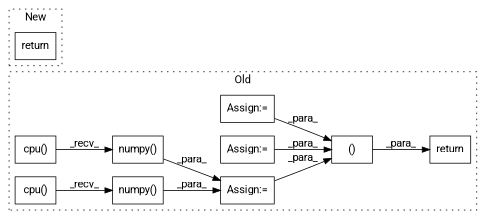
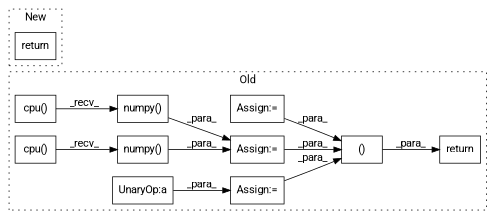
  digraph {
    rankdir=LR
    fontname=Roboto
    node [a=75 l=3 s=2810 shape=box fontname=Roboto]
    edge [fontname=Roboto]
    n1 [l=10 label="cpu()"]
    n2 [l=18 label="numpy()"]
    n3 [a=68 label="Assign:=" s=2871]
    n4 [a=93 l=7 label=return s=3374]
    n5 [a=68 label="Assign:=" s=2569]
    n6 [a=68 label="Assign:=" s=2912]
    n7 [a=54 l=7 label="()" s=3385]
    n8 [l=17 label="cpu()" s=2766]
    n9 [l=25 label="numpy()" s=2766]
+   n10 [a=61 l=42 label="UnaryOp:a" s=2915]
    n11 [a=93 l=7 label=return s=1896]
    subgraph cluster_1 {
      label=Old
      style=dotted
      n1
      n2
      n3
      n4
      n5
      n6
      n7
      n8
      n9
+     n10
    }
    subgraph cluster_2 {
      label=New
      style=dotted
      n11
    }
    n1 -> n2 [label=_recv_]
    n2 -> n3 [label=_para_]
    n3 -> n7 [label=_para_]
    n5 -> n7 [label=_para_]
    n6 -> n7 [label=_para_]
    n7 -> n4 [label=_para_]
    n8 -> n9 [label=_recv_]
    n9 -> n3 [label=_para_]
+   n10 -> n6 [label=_para_]
  }
